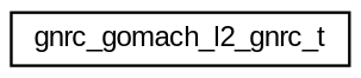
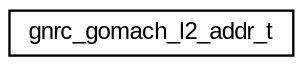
  digraph {
    rankdir=LR
    fontname="Liberation Sans"
-   n1 [color=black fillcolor=white fontname="Liberation Sans" fontsize=10 height=0.2 label=gnrc_gomach_l2_gnrc_t shape=record style=filled width=0.4]
+   n1 [color=black fillcolor=white fontname="Liberation Sans" fontsize=10 height=0.2 label=gnrc_gomach_l2_addr_t shape=record style=filled width=0.4]
  }
